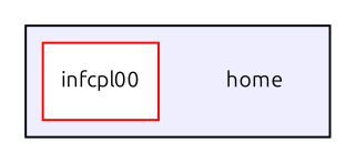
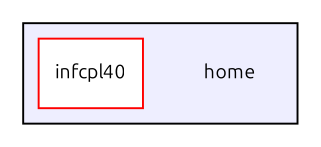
  digraph {
    compound=true
    fontname=Ubuntu
    node [fontname=Ubuntu fontsize=10]
    n1 [label=home shape=plaintext]
-   n2 [color=red fillcolor=white label=infcpl00 shape=box style=filled]
+   n2 [color=red fillcolor=white label=infcpl40 shape=box style=filled]
    subgraph cluster_1 {
      bgcolor="#eeeeff"
      pencolor=black
      n1
      n2
    }
  }
